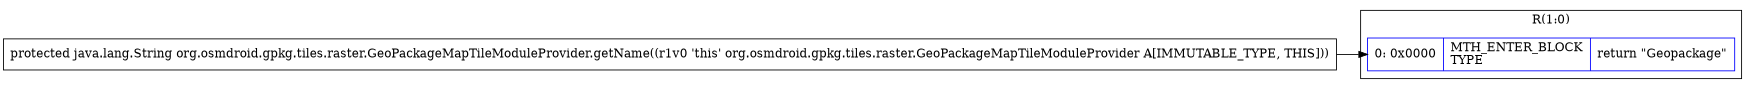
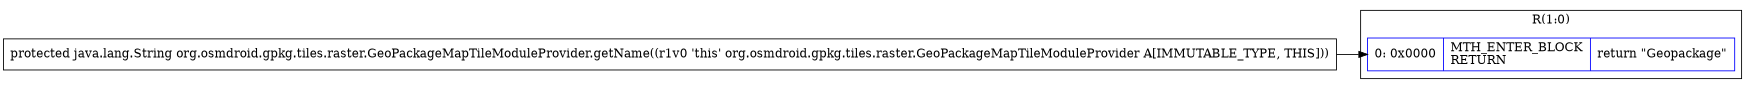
  digraph {
    rankdir=LR
    node [shape=record]
-   n1 [color=blue label="{0\:\ 0x0000|MTH_ENTER_BLOCK\lTYPE\l|return \"Geopackage\"\l}"]
+   n1 [color=blue label="{0\:\ 0x0000|MTH_ENTER_BLOCK\lRETURN\l|return \"Geopackage\"\l}"]
    n2 [label="{protected java.lang.String org.osmdroid.gpkg.tiles.raster.GeoPackageMapTileModuleProvider.getName((r1v0 'this' org.osmdroid.gpkg.tiles.raster.GeoPackageMapTileModuleProvider A[IMMUTABLE_TYPE, THIS])) }"]
    subgraph cluster_1 {
      label="R(1:0)"
      n1
    }
    n2 -> n1
  }
